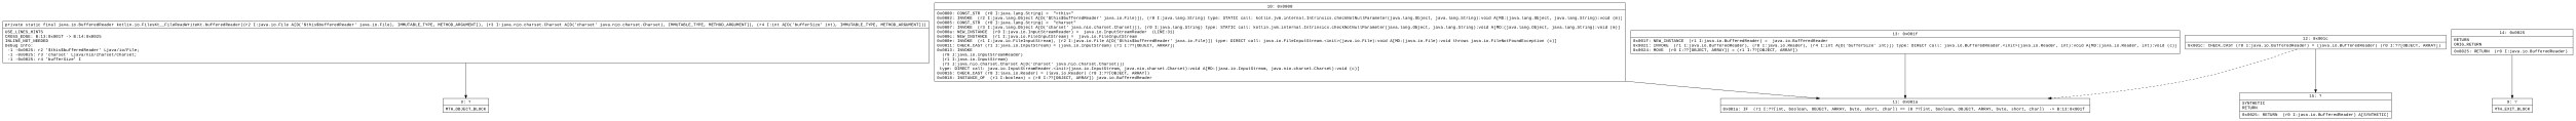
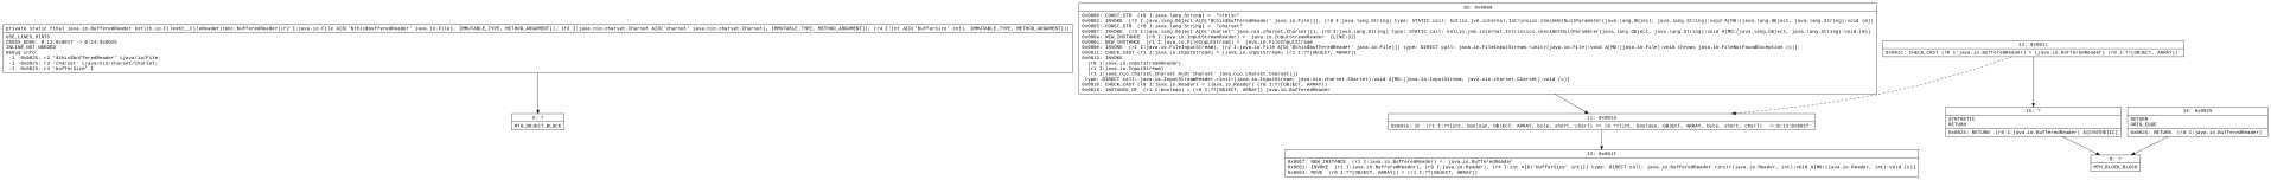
  digraph {
    fontname="Liberation Mono"
    node [fontname="Liberation Mono" shape=record]
    edge [fontname="Liberation Mono"]
    n1 [label="{8\:\ ?|MTH_OBJECT_BLOCK\l}"]
    n2 [label="{10\:\ 0x0000|0x0000: CONST_STR  (r0 I:java.lang.String) =  \"\<this\>\" \l0x0002: INVOKE  (r2 I:java.lang.Object A[D('$this$bufferedReader' java.io.File)]), (r0 I:java.lang.String) type: STATIC call: kotlin.jvm.internal.Intrinsics.checkNotNullParameter(java.lang.Object, java.lang.String):void A[MD:(java.lang.Object, java.lang.String):void (m)]\l0x0005: CONST_STR  (r0 I:java.lang.String) =  \"charset\" \l0x0007: INVOKE  (r3 I:java.lang.Object A[D('charset' java.nio.charset.Charset)]), (r0 I:java.lang.String) type: STATIC call: kotlin.jvm.internal.Intrinsics.checkNotNullParameter(java.lang.Object, java.lang.String):void A[MD:(java.lang.Object, java.lang.String):void (m)]\l0x000a: NEW_INSTANCE  (r0 I:java.io.InputStreamReader) =  java.io.InputStreamReader  (LINE:31)\l0x000c: NEW_INSTANCE  (r1 I:java.io.FileInputStream) =  java.io.FileInputStream \l0x000e: INVOKE  (r1 I:java.io.FileInputStream), (r2 I:java.io.File A[D('$this$bufferedReader' java.io.File)]) type: DIRECT call: java.io.FileInputStream.\<init\>(java.io.File):void A[MD:(java.io.File):void throws java.io.FileNotFoundException (c)]\l0x0011: CHECK_CAST (r1 I:java.io.InputStream) = (java.io.InputStream) (r1 I:??[OBJECT, ARRAY]) \l0x0013: INVOKE  \l  (r0 I:java.io.InputStreamReader)\l  (r1 I:java.io.InputStream)\l  (r3 I:java.nio.charset.Charset A[D('charset' java.nio.charset.Charset)])\l type: DIRECT call: java.io.InputStreamReader.\<init\>(java.io.InputStream, java.nio.charset.Charset):void A[MD:(java.io.InputStream, java.nio.charset.Charset):void (c)]\l0x0016: CHECK_CAST (r0 I:java.io.Reader) = (java.io.Reader) (r0 I:??[OBJECT, ARRAY]) \l0x0018: INSTANCE_OF  (r1 I:boolean) = (r0 I:??[OBJECT, ARRAY]) java.io.BufferedReader \l}"]
    n3 [label="{11\:\ 0x001a|0x001a: IF  (r1 I:??[int, boolean, OBJECT, ARRAY, byte, short, char]) == (0 ??[int, boolean, OBJECT, ARRAY, byte, short, char])  \-\> B:13:0x001f \l}"]
    n4 [label="{13\:\ 0x001f|0x001f: NEW_INSTANCE  (r1 I:java.io.BufferedReader) =  java.io.BufferedReader \l0x0021: INVOKE  (r1 I:java.io.BufferedReader), (r0 I:java.io.Reader), (r4 I:int A[D('bufferSize' int)]) type: DIRECT call: java.io.BufferedReader.\<init\>(java.io.Reader, int):void A[MD:(java.io.Reader, int):void (c)]\l0x0024: MOVE  (r0 I:??[OBJECT, ARRAY]) = (r1 I:??[OBJECT, ARRAY]) \l}"]
    n5 [label="{12\:\ 0x001c|0x001c: CHECK_CAST (r0 I:java.io.BufferedReader) = (java.io.BufferedReader) (r0 I:??[OBJECT, ARRAY]) \l}"]
    n6 [label="{15\:\ ?|SYNTHETIC\lRETURN\l|0x0025: RETURN  (r0 I:java.io.BufferedReader) A[SYNTHETIC]\l}"]
-   n7 [label="{9\:\ ?|MTH_EXIT_BLOCK\l}"]
-   n8 [label="{14\:\ 0x0025|RETURN\lORIG_RETURN\l|0x0025: RETURN  (r0 I:java.io.BufferedReader) \l}"]
+   n7 [label="{9\:\ ?|MTH_BLOCK_BLOCK\l}"]
+   n8 [label="{14\:\ 0x0025|RETURN\lORIG_EDGE\l|0x0025: RETURN  (r0 I:java.io.BufferedReader) \l}"]
    n9 [label="{private static final java.io.BufferedReader kotlin.io.FilesKt__FileReadWriteKt.bufferedReader((r2 I:java.io.File A[D('$this$bufferedReader' java.io.File), IMMUTABLE_TYPE, METHOD_ARGUMENT]), (r3 I:java.nio.charset.Charset A[D('charset' java.nio.charset.Charset), IMMUTABLE_TYPE, METHOD_ARGUMENT]), (r4 I:int A[D('bufferSize' int), IMMUTABLE_TYPE, METHOD_ARGUMENT]))  | USE_LINES_HINTS\lCROSS_EDGE: B:13:0x001f \-\> B:14:0x0025\lINLINE_NOT_NEEDED\lDebug Info:\l  \-1 \-0x0025: r2 '$this$bufferedReader' Ljava\/io\/File;\l  \-1 \-0x0025: r3 'charset' Ljava\/nio\/charset\/Charset;\l  \-1 \-0x0025: r4 'bufferSize' I\l}"]
    n2 -> n3
-   n4 -> n3
+   n3 -> n4
    n5 -> n3 [style=dashed]
    n5 -> n6
+   n6 -> n7
    n8 -> n7
    n9 -> n1
  }
